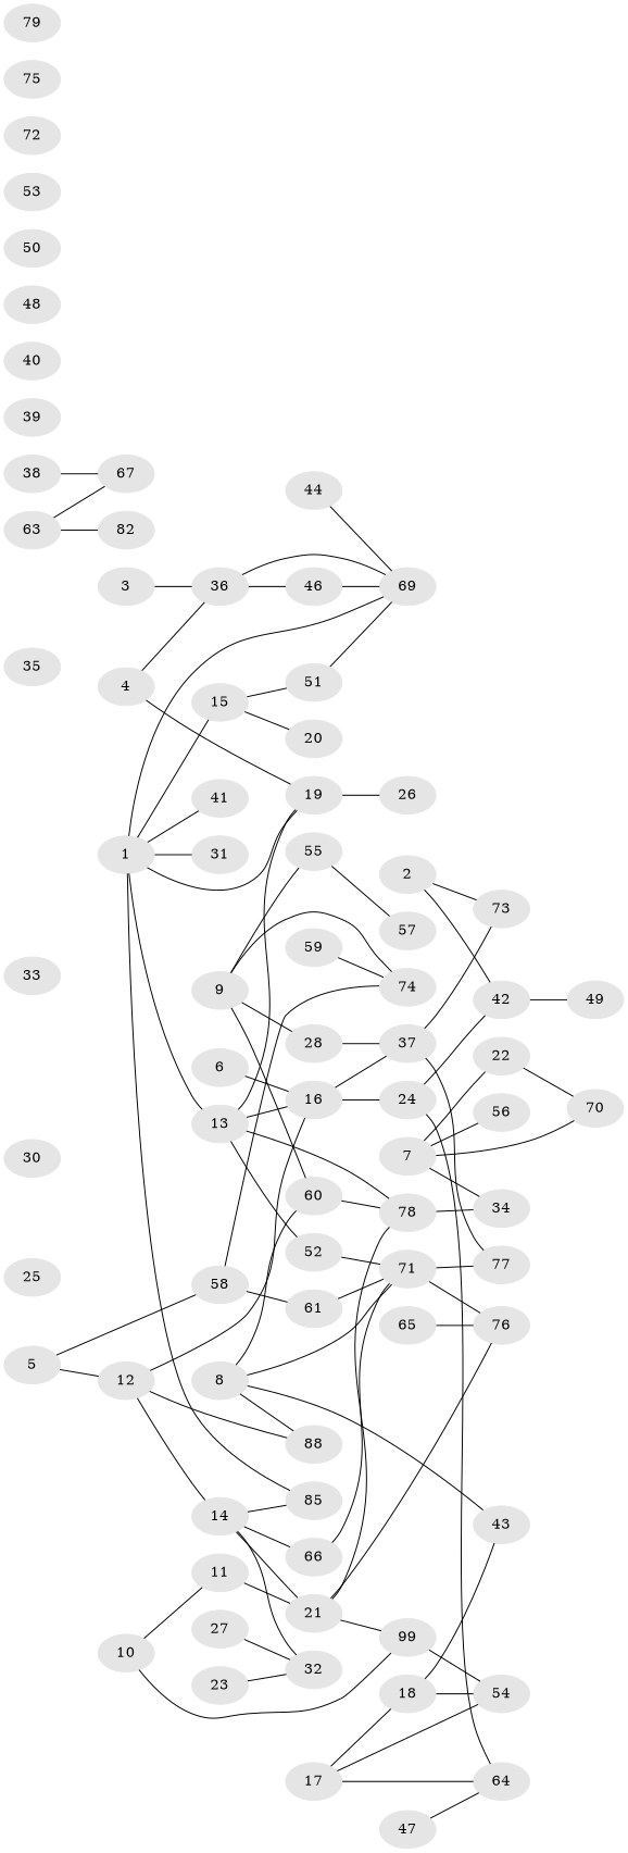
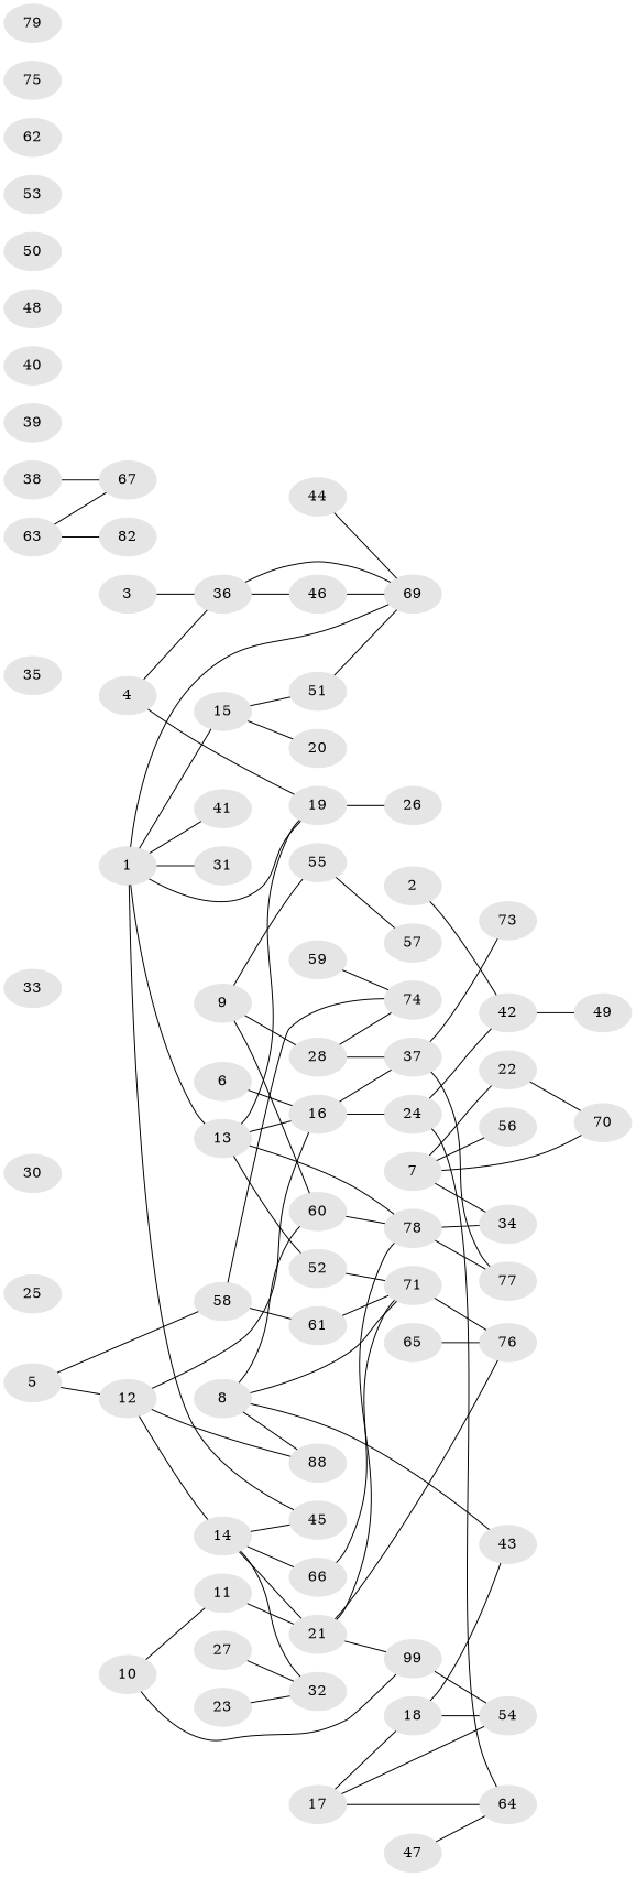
  graph {
    rankdir=LR
    node [color=gray90 style=filled]
    1
    13
    15
    19
    31
    41
-   45 [label=85]
+   45
    69
    16
    52
    78
    20
    51
    26
    2
    42
    73
    49
    3
    36
    46
    4
    5
    12
    58
    n26 [label=88]
    14
    74
    61
    6
    24
    37
    7
    22
    34
    56
    70
    8
    43
    60
    71
    76
    77
    9
    28
    55
    57
    10
    11
    n50 [label=99]
    21
    54
    32
    66
    64
    17
    18
    23
    25
    27
    30
    33
    35
    38
    67
    39
    40
    44
    47
    48
    50
    53
    59
-   62 [label=72]
+   62
    63
    n76 [label=82]
    65
    75
    79
    1 -- 13
    1 -- 15
    1 -- 19
    1 -- 31
    1 -- 41
    1 -- 45
    1 -- 69
    13 -- 19
    13 -- 16
    13 -- 52
    13 -- 78
    15 -- 20
    15 -- 51
    19 -- 26
    16 -- 24
    16 -- 37
    52 -- 71
    78 -- 34
    51 -- 69
    2 -- 42
-   2 -- 73
    42 -- 49
    3 -- 36
    36 -- 69
    36 -- 46
    46 -- 69
    4 -- 19
    4 -- 36
    5 -- 12
    5 -- 58
    12 -- 16
    12 -- n26
    12 -- 14
    58 -- 74
    58 -- 61
    14 -- 45
    14 -- 21
    14 -- 32
    14 -- 66
    61 -- 71
    6 -- 16
    24 -- 42
    24 -- 64
    37 -- 73
    37 -- 77
    7 -- 22
    7 -- 34
    7 -- 56
    7 -- 70
    22 -- 70
    8 -- n26
    8 -- 43
    8 -- 60
    8 -- 71
    60 -- 78
    71 -- 76
-   71 -- 77
+   78 -- 77
    9 -- 60
    9 -- 28
    9 -- 55
-   9 -- 74
+   28 -- 74
    28 -- 37
    55 -- 57
    10 -- 11
    10 -- n50
    11 -- 21
    n50 -- 54
    21 -- 78
    21 -- 76
    21 -- n50
    66 -- 71
    17 -- 54
    17 -- 64
    17 -- 18
    18 -- 43
    18 -- 54
    23 -- 32
    27 -- 32
    38 -- 67
    44 -- 69
    47 -- 64
    59 -- 74
    63 -- 67
    63 -- n76
    65 -- 76
  }
